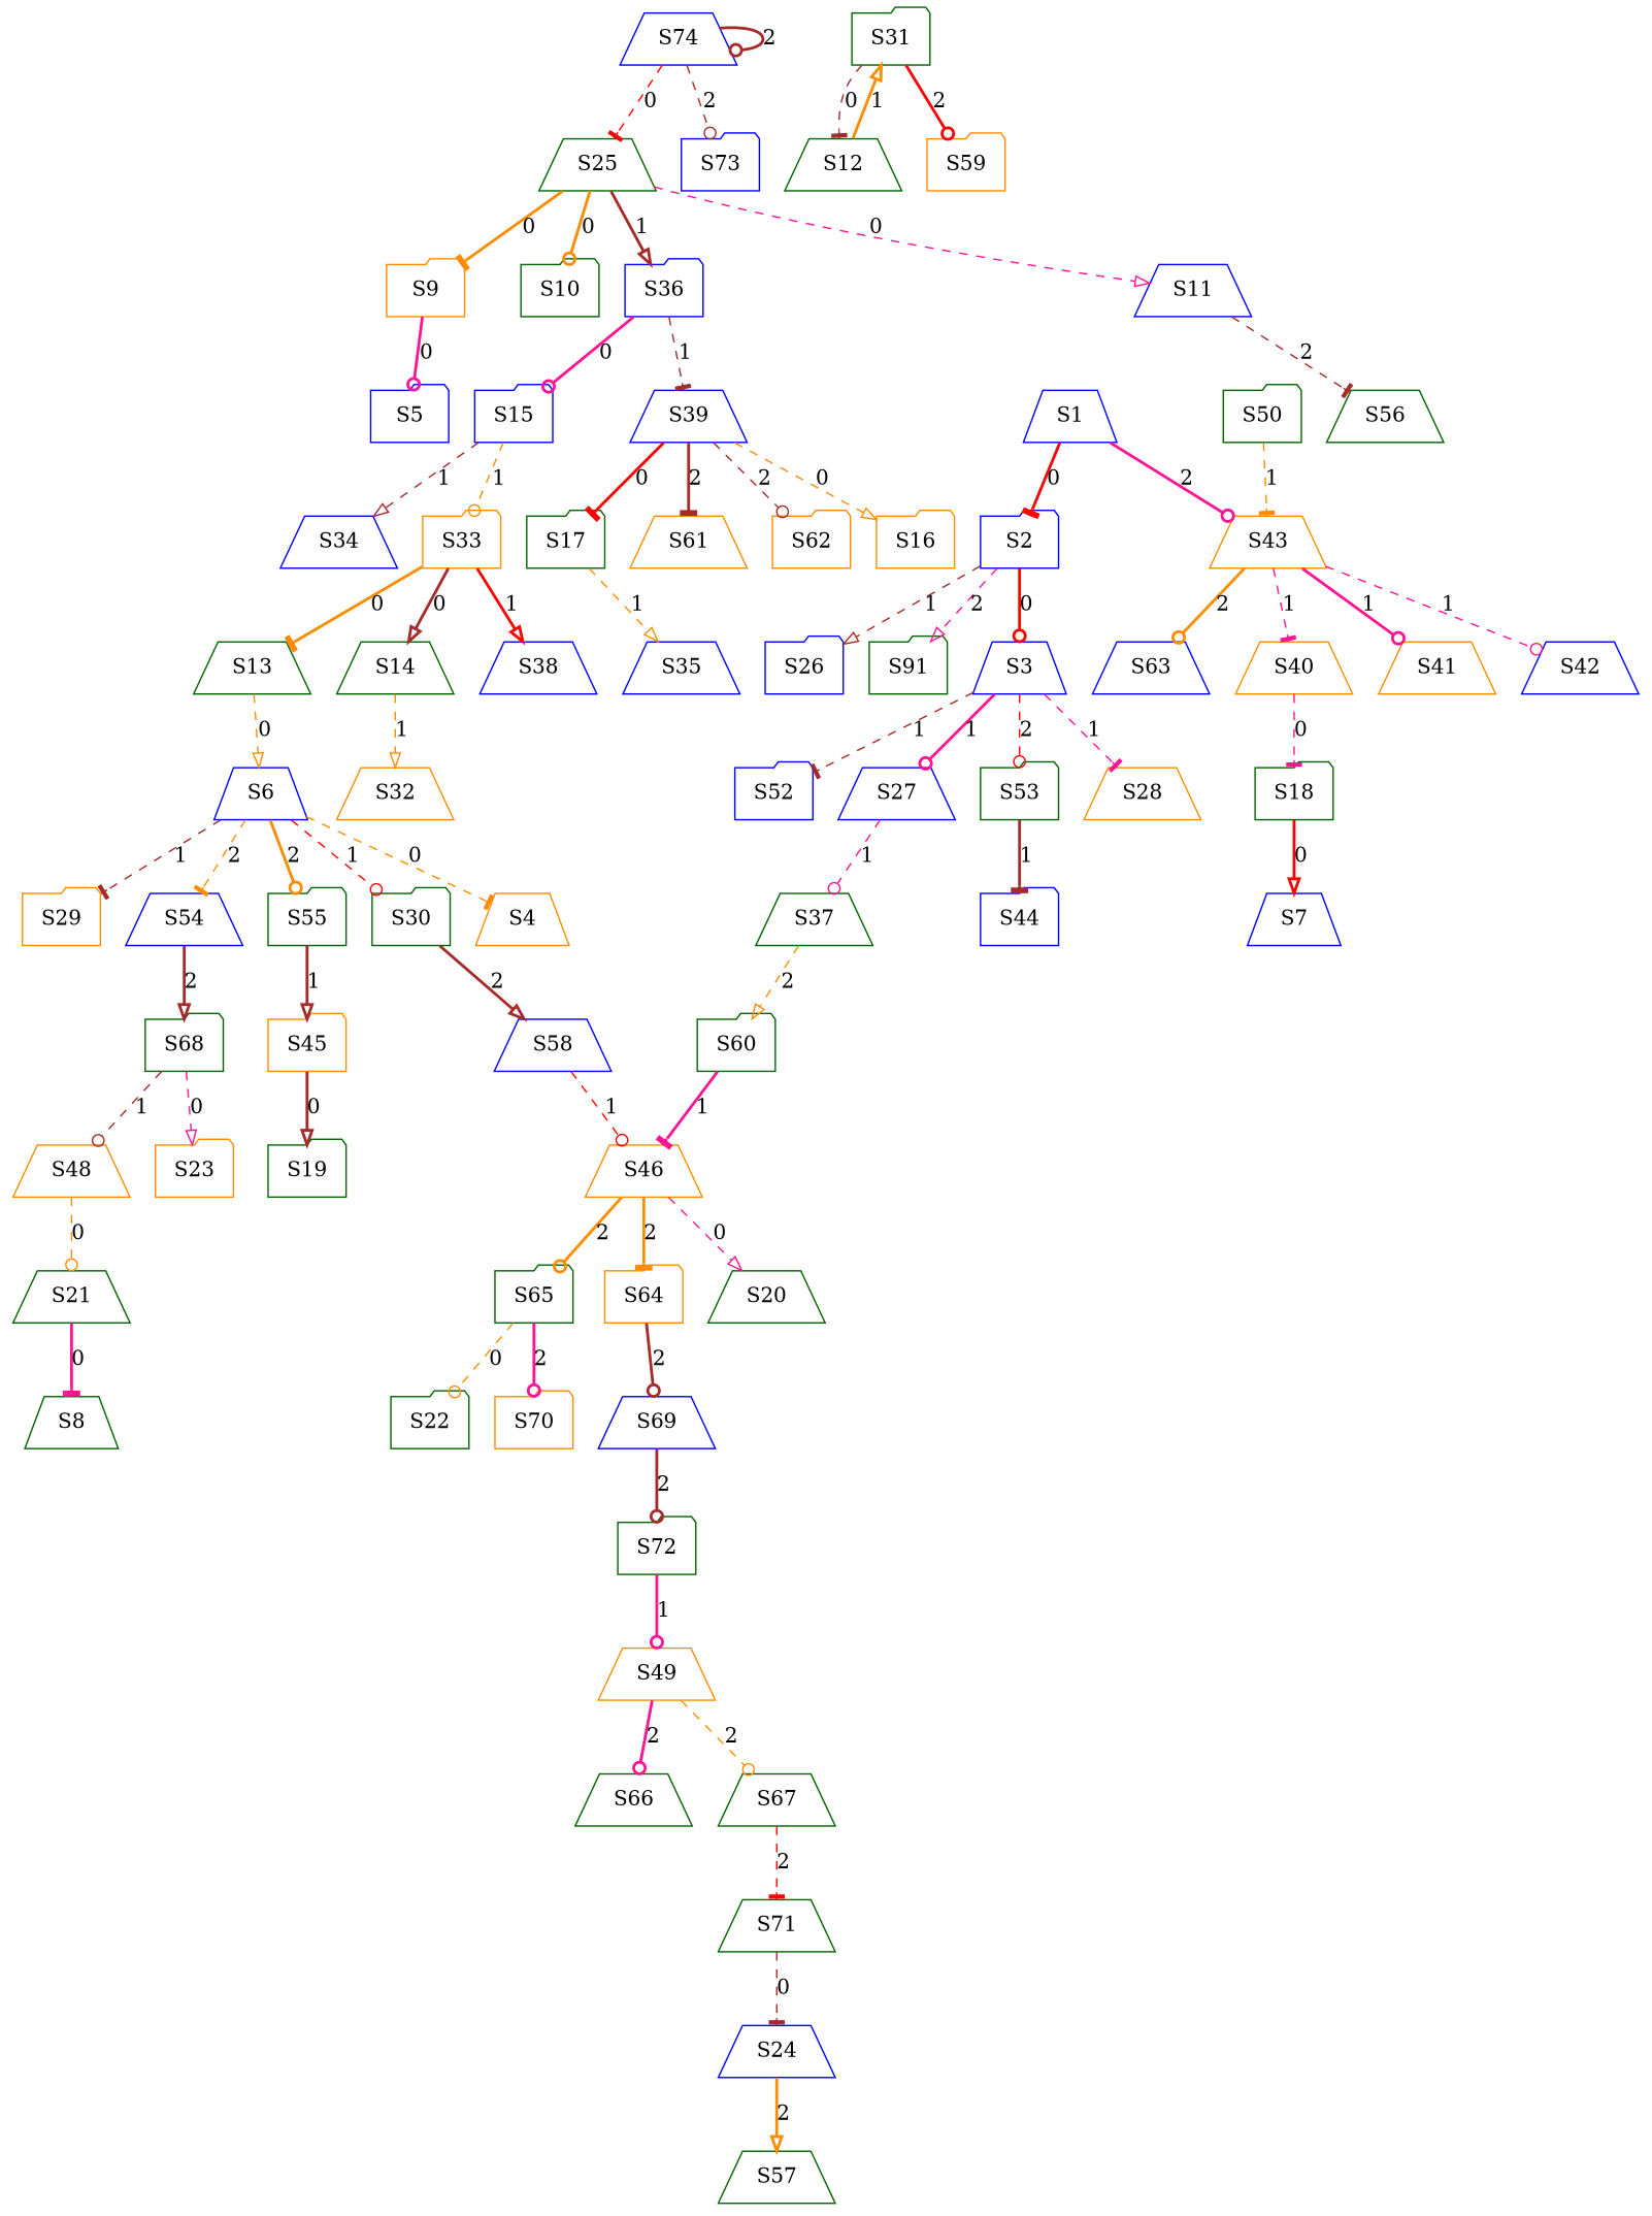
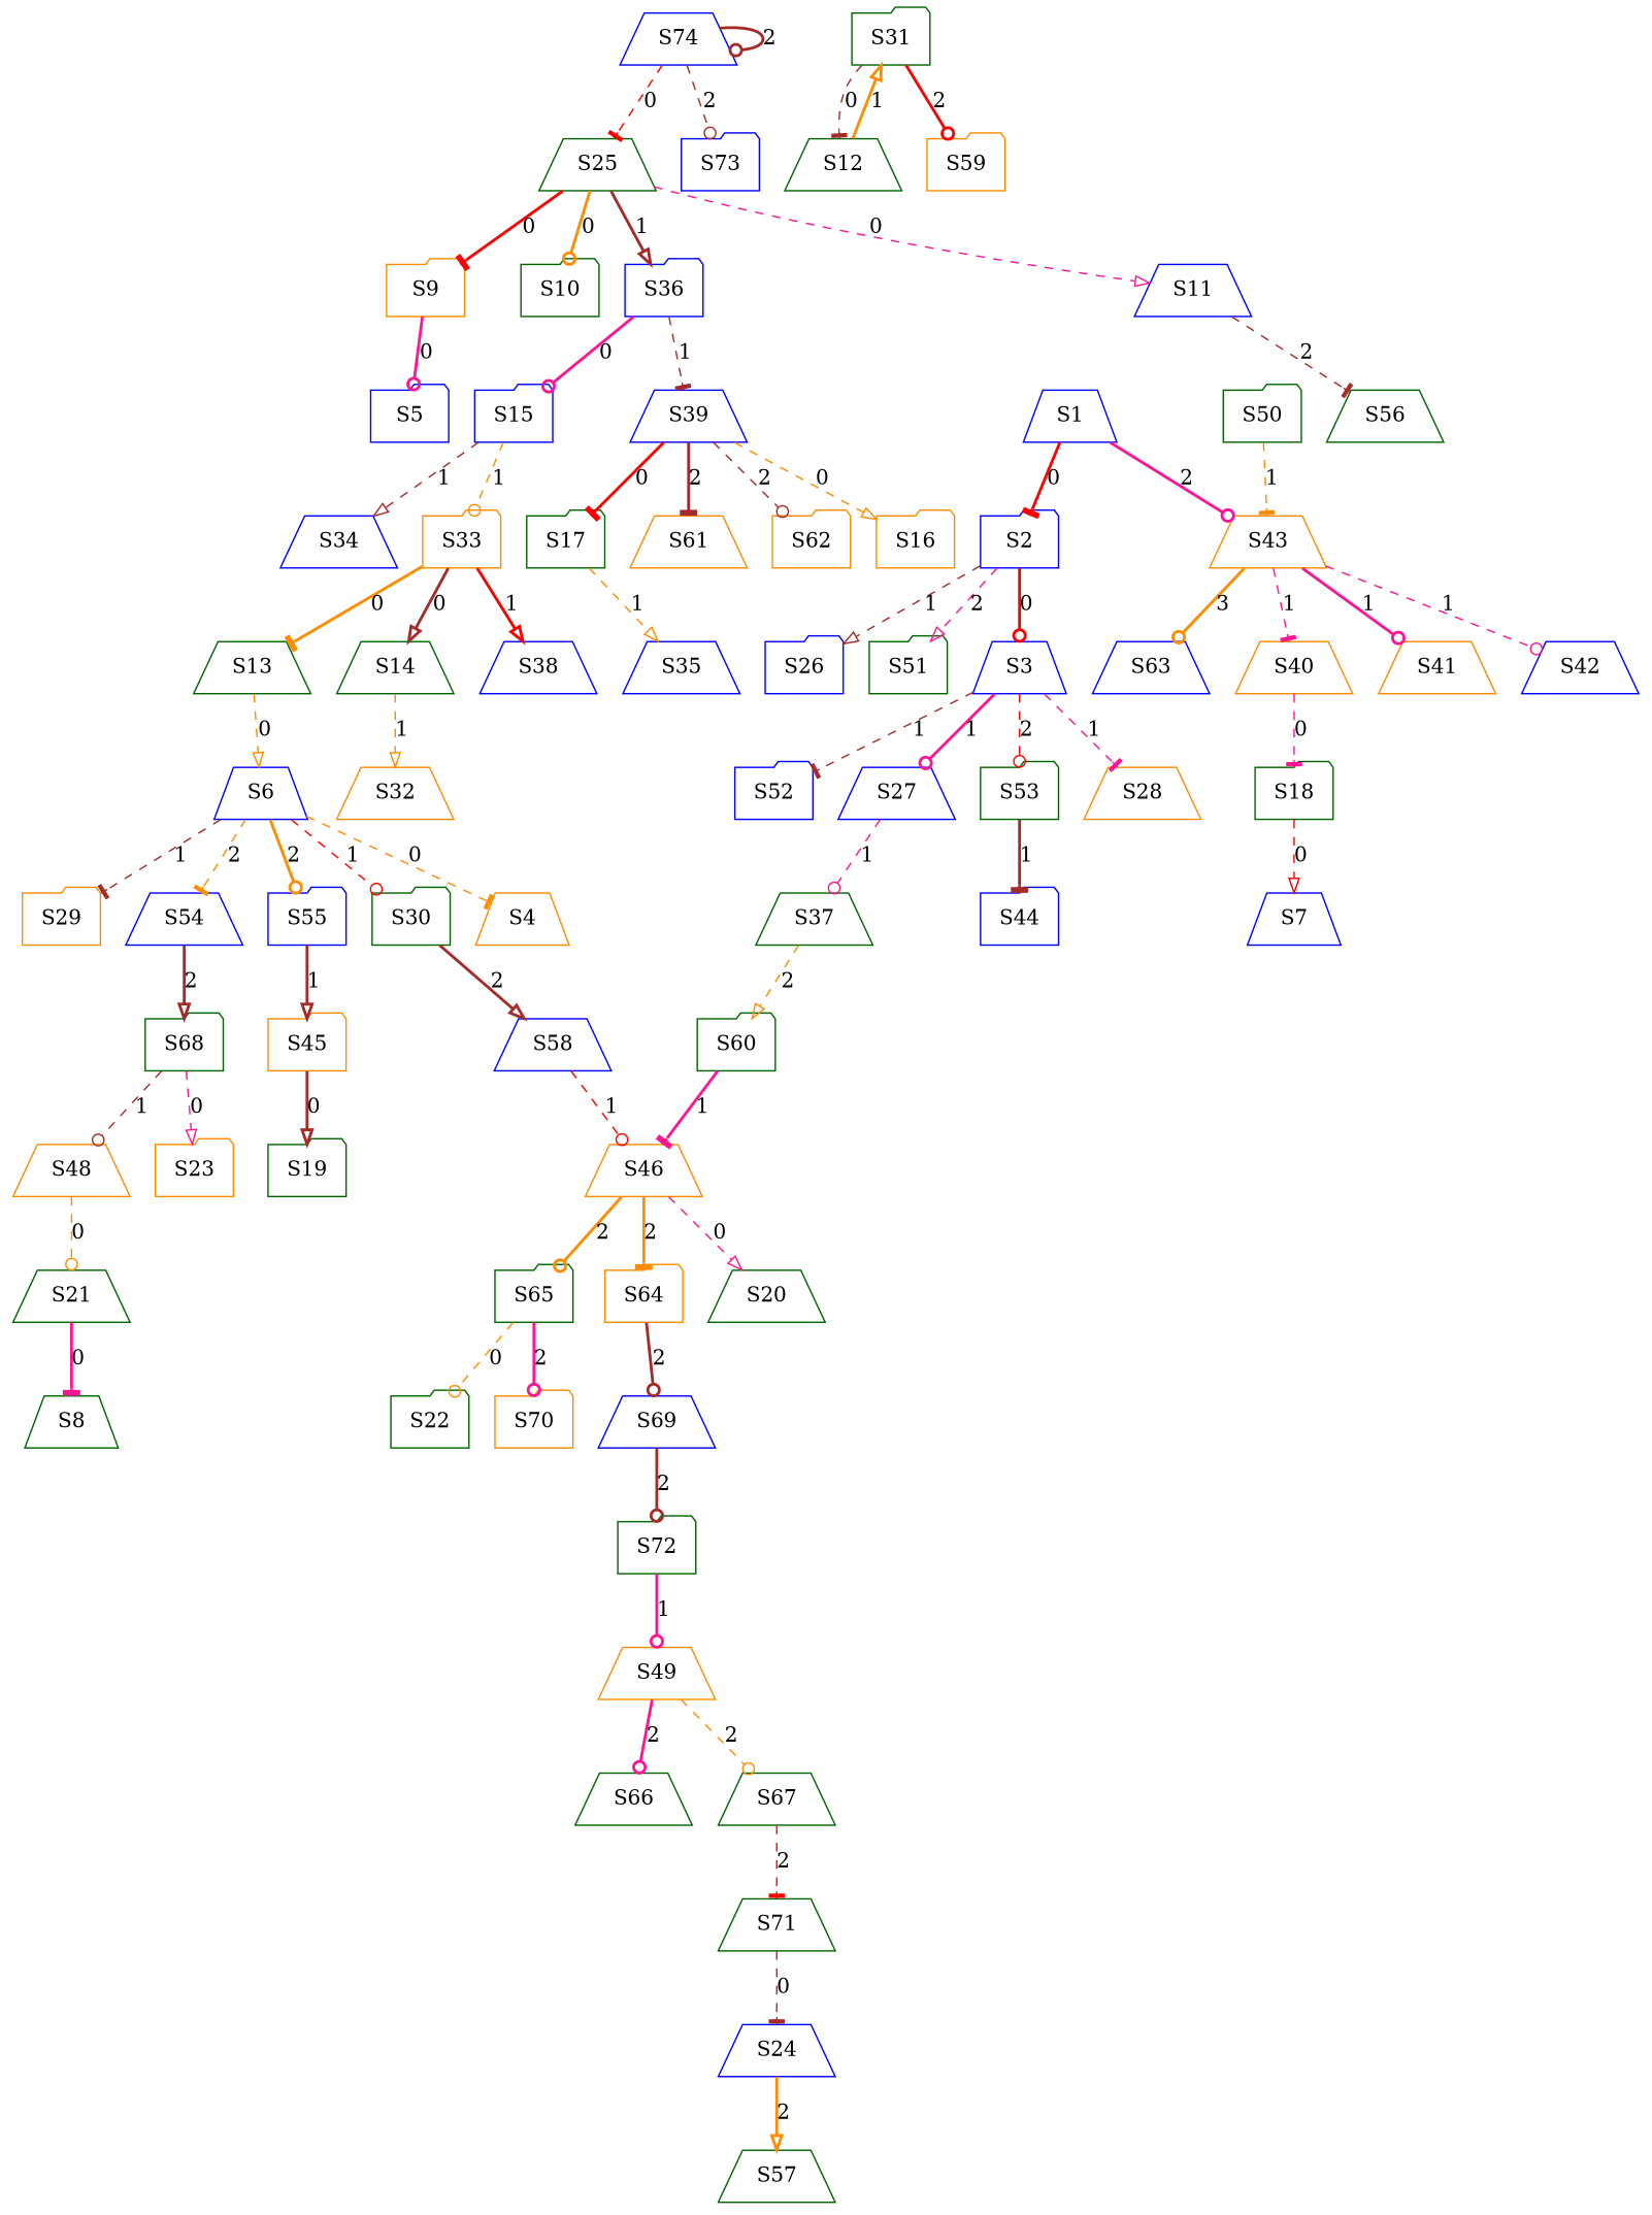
  strict digraph {
    node [color=darkgreen shape=trapezium]
    edge [arrowhead=odot color=brown style=dashed]
    S1 [color=blue]
    S2 [color=blue shape=folder]
    S43 [color=darkorange]
    S3 [color=blue]
    S26 [color=blue shape=folder]
-   S51 [shape=folder label=S91]
+   S51 [shape=folder]
    S50 [shape=folder]
    S27 [color=blue]
    S28 [color=darkorange]
    S53 [shape=folder]
    S52 [color=blue shape=folder]
    S37
    S44 [color=blue shape=folder]
    S6 [color=blue]
    S4 [color=darkorange]
    S29 [color=darkorange shape=folder]
    S30 [shape=folder]
-   S55 [shape=folder]
+   S55 [color=blue shape=folder]
    S54 [color=blue]
    S58 [color=blue]
    S45 [color=darkorange shape=folder]
    S68 [shape=folder]
    S9 [color=darkorange shape=folder]
    S5 [color=blue shape=folder]
    S13
    S18 [shape=folder]
    S7 [color=blue]
    S21
    S8
    S25
    S10 [shape=folder]
    S11 [color=blue]
    S36 [color=blue shape=folder]
    S56
    S15 [color=blue shape=folder]
    S39 [color=blue]
    S31 [shape=folder]
    S12
    S59 [color=darkorange shape=folder]
    S33 [color=darkorange shape=folder]
    S14
    S38 [color=blue]
    S32 [color=darkorange]
    S34 [color=blue]
    S16 [color=darkorange shape=folder]
    S17 [shape=folder]
    S61 [color=darkorange]
    S62 [color=darkorange shape=folder]
    S35 [color=blue]
    S40 [color=darkorange]
    S19 [shape=folder]
    S46 [color=darkorange]
    S20
    S65 [shape=folder]
    S64 [color=darkorange shape=folder]
    S22 [shape=folder]
    S70 [color=darkorange shape=folder]
    S69 [color=blue]
    S48 [color=darkorange]
    S23 [color=darkorange shape=folder]
    S24 [color=blue]
    S71
    S57
    S74 [color=blue]
    S73 [color=blue shape=folder]
    S60 [shape=folder]
    S41 [color=darkorange]
    S42 [color=blue]
    S63 [color=blue]
    S72 [shape=folder]
    S49 [color=darkorange]
    S66
    S67
    S1 -> S2 [arrowhead=tee color=red label=0 style=bold]
    S1 -> S43 [color=deeppink label=2 style=bold]
    S2 -> S3 [color=red label=0 style=bold]
    S2 -> S26 [arrowhead=onormal label=1]
    S2 -> S51 [arrowhead=onormal color=deeppink label=2]
    S43 -> S40 [arrowhead=tee color=deeppink label=1]
    S43 -> S41 [color=deeppink label=1 style=bold]
    S43 -> S42 [color=deeppink label=1]
-   S43 -> S63 [color=darkorange label=2 style=bold]
+   S43 -> S63 [color=darkorange label=3 style=bold]
    S3 -> S27 [color=deeppink label=1 style=bold]
    S3 -> S28 [arrowhead=tee color=deeppink label=1]
    S3 -> S53 [color=red label=2]
    S3 -> S52 [arrowhead=tee label=1]
    S50 -> S43 [arrowhead=tee color=darkorange label=1]
    S27 -> S37 [color=deeppink label=1]
    S53 -> S44 [arrowhead=tee label=1 style=bold]
    S37 -> S60 [arrowhead=onormal color=darkorange label=2]
    S6 -> S4 [arrowhead=tee color=darkorange label=0]
    S6 -> S29 [arrowhead=tee label=1]
    S6 -> S30 [color=red label=1]
    S6 -> S55 [color=darkorange label=2 style=bold]
    S6 -> S54 [arrowhead=tee color=darkorange label=2]
    S30 -> S58 [arrowhead=onormal label=2 style=bold]
    S55 -> S45 [arrowhead=onormal label=1 style=bold]
    S54 -> S68 [arrowhead=onormal label=2 style=bold]
    S58 -> S46 [color=red label=1]
    S45 -> S19 [arrowhead=onormal label=0 style=bold]
    S68 -> S48 [label=1]
    S68 -> S23 [arrowhead=onormal color=deeppink label=0]
    S9 -> S5 [color=deeppink label=0 style=bold]
    S13 -> S6 [arrowhead=onormal color=darkorange label=0]
-   S18 -> S7 [arrowhead=onormal color=red label=0 style=bold]
+   S18 -> S7 [arrowhead=onormal color=red label=0]
    S21 -> S8 [arrowhead=tee color=deeppink label=0 style=bold]
-   S25 -> S9 [arrowhead=tee color=darkorange label=0 style=bold]
+   S25 -> S9 [arrowhead=tee color=red label=0 style=bold]
    S25 -> S10 [color=darkorange label=0 style=bold]
    S25 -> S11 [arrowhead=onormal color=deeppink label=0]
    S25 -> S36 [arrowhead=onormal label=1 style=bold]
    S11 -> S56 [arrowhead=tee label=2]
    S36 -> S15 [color=deeppink label=0 style=bold]
    S36 -> S39 [arrowhead=tee label=1]
    S15 -> S33 [color=darkorange label=1]
    S15 -> S34 [arrowhead=onormal label=1]
    S39 -> S16 [arrowhead=onormal color=darkorange label=0]
    S39 -> S17 [arrowhead=tee color=red label=0 style=bold]
    S39 -> S61 [arrowhead=tee label=2 style=bold]
    S39 -> S62 [label=2]
    S31 -> S12 [arrowhead=tee label=0]
    S31 -> S59 [color=red label=2 style=bold]
    S12 -> S31 [arrowhead=onormal color=darkorange label=1 style=bold]
    S33 -> S13 [arrowhead=tee color=darkorange label=0 style=bold]
    S33 -> S14 [arrowhead=onormal label=0 style=bold]
    S33 -> S38 [arrowhead=onormal color=red label=1 style=bold]
    S14 -> S32 [arrowhead=onormal color=darkorange label=1]
    S17 -> S35 [arrowhead=onormal color=darkorange label=1]
    S40 -> S18 [arrowhead=tee color=deeppink label=0]
    S46 -> S20 [arrowhead=onormal color=deeppink label=0]
    S46 -> S65 [color=darkorange label=2 style=bold]
    S46 -> S64 [arrowhead=tee color=darkorange label=2 style=bold]
    S65 -> S22 [color=darkorange label=0]
    S65 -> S70 [color=deeppink label=2 style=bold]
    S64 -> S69 [label=2 style=bold]
    S69 -> S72 [label=2 style=bold]
    S48 -> S21 [color=darkorange label=0]
    S24 -> S57 [arrowhead=onormal color=darkorange label=2 style=bold]
    S71 -> S24 [arrowhead=tee label=0]
    S74 -> S25 [arrowhead=tee color=red label=0]
    S74 -> S74 [label=2 style=bold]
    S74 -> S73 [label=2]
    S60 -> S46 [arrowhead=tee color=deeppink label=1 style=bold]
    S72 -> S49 [color=deeppink label=1 style=bold]
    S49 -> S66 [color=deeppink label=2 style=bold]
    S49 -> S67 [color=darkorange label=2]
    S67 -> S71 [arrowhead=tee color=red label=2]
  }
